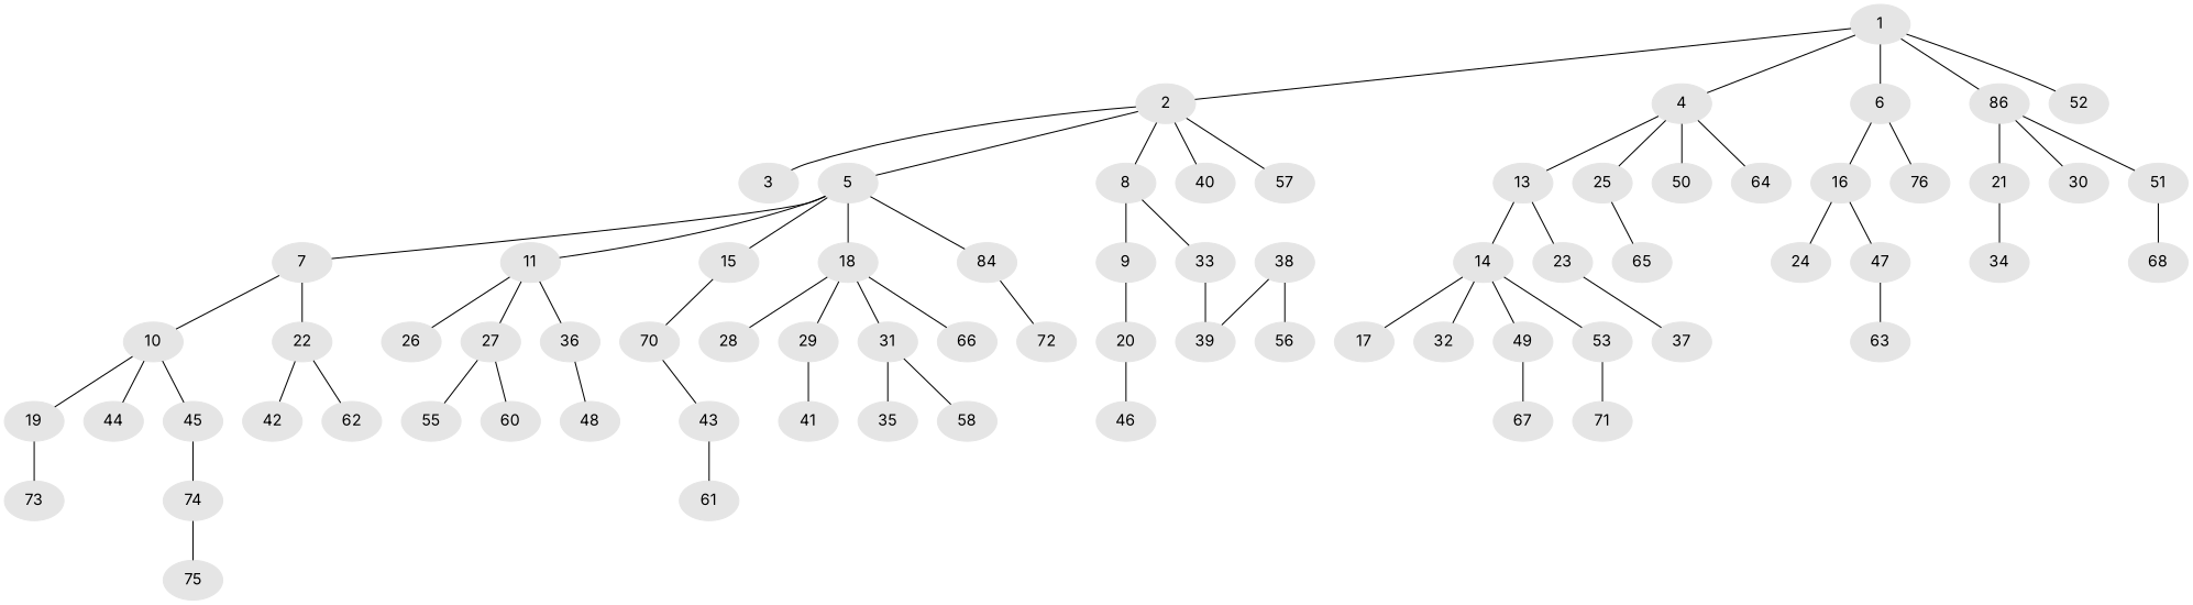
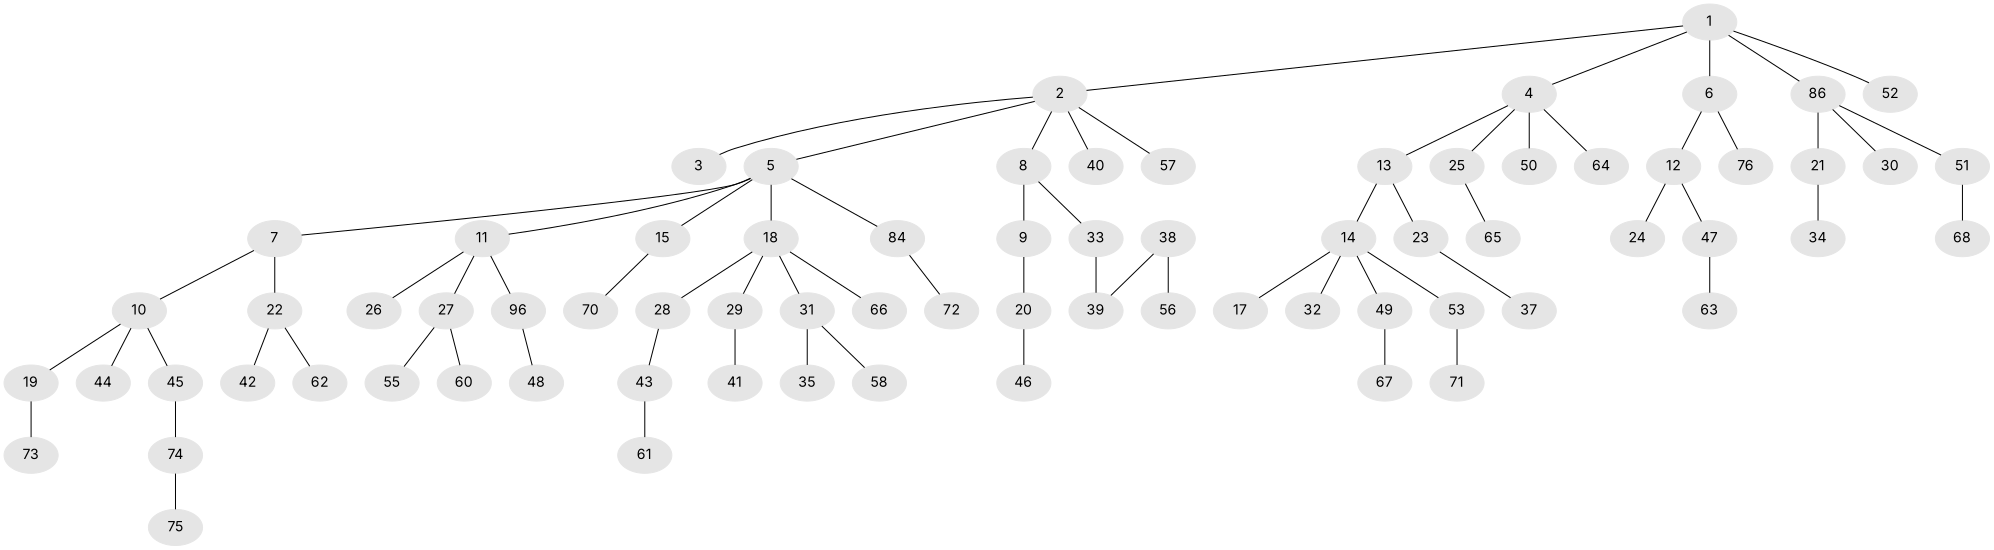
  graph {
    fontname=Inter
    node [color=gray90 fontname=Inter style=filled]
    edge [fontname=Inter]
    1
    2
    4
    6
    n5 [label=86]
    52
    3
    5
    8
    40
    57
    13
    25
    50
    64
-   12 [label=16]
+   12
    76
    21
    30
    51
    7
    11
    15
    18
    n25 [label=84]
    9
    33
    14
    23
    65
    10
    22
    26
    27
-   36
+   36 [label=96]
    70
    28
    29
    31
    66
    72
    24
    47
    19
    44
    45
    42
    62
    20
    39
    46
    73
    74
    55
    60
    48
    63
    17
    32
    49
    53
    37
    67
    71
    34
    68
    43
    41
    35
    58
    61
    38
    56
    75
    1 -- 2
    1 -- 4
    1 -- 6
    1 -- n5
    1 -- 52
    2 -- 3
    2 -- 5
    2 -- 8
    2 -- 40
    2 -- 57
    4 -- 13
    4 -- 25
    4 -- 50
    4 -- 64
    6 -- 12
    6 -- 76
    n5 -- 21
    n5 -- 30
    n5 -- 51
    5 -- 7
    5 -- 11
    5 -- 15
    5 -- 18
    5 -- n25
    8 -- 9
    8 -- 33
    13 -- 14
    13 -- 23
    25 -- 65
    12 -- 24
    12 -- 47
    21 -- 34
    51 -- 68
    7 -- 10
    7 -- 22
    11 -- 26
    11 -- 27
    11 -- 36
    15 -- 70
    18 -- 28
    18 -- 29
    18 -- 31
    18 -- 66
    n25 -- 72
    9 -- 20
    33 -- 39
    14 -- 17
    14 -- 32
    14 -- 49
    14 -- 53
    23 -- 37
    10 -- 19
    10 -- 44
    10 -- 45
    22 -- 42
    22 -- 62
    27 -- 55
    27 -- 60
    36 -- 48
-   70 -- 43
+   28 -- 43
    29 -- 41
    31 -- 35
    31 -- 58
    47 -- 63
    19 -- 73
    45 -- 74
    20 -- 46
    74 -- 75
    49 -- 67
    53 -- 71
    43 -- 61
    38 -- 39
    38 -- 56
  }
